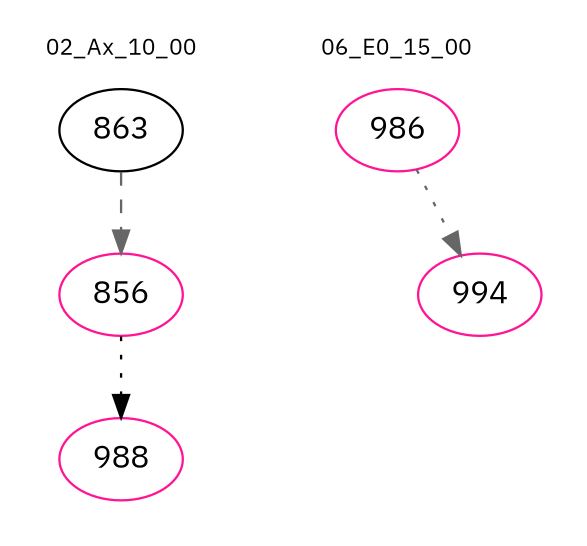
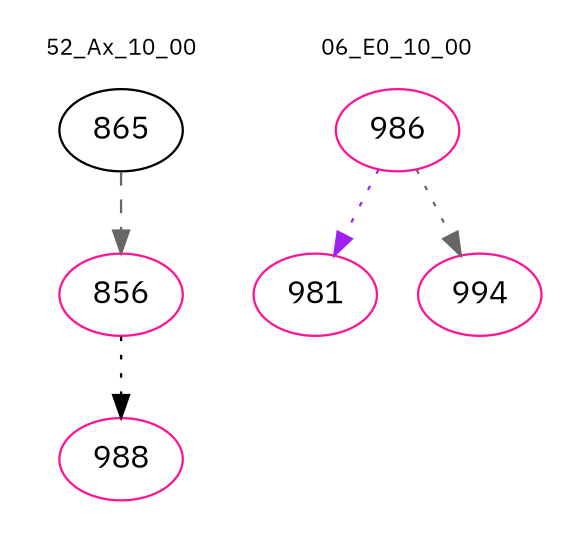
  digraph {
    fontname="IBM Plex Sans"
    node [color=deeppink fontname="IBM Plex Sans"]
    edge [color=gray40 fontname="IBM Plex Sans" style=dotted]
-   n1 [color=black label=863]
+   n1 [color=black label=865]
    n2 [label=856]
    n3 [label=988]
    n4 [label=986]
+   n5 [label=981]
    n6 [label=994]
    subgraph cluster_1 {
      color=white
      fontsize=10
-     label="02_Ax_10_00"
+     label="52_Ax_10_00"
      n1
      n2
      n3
    }
    subgraph cluster_2 {
      color=white
      fontsize=10
-     label="06_E0_15_00"
+     label="06_E0_10_00"
      n4
+     n5
      n6
    }
    n1 -> n2 [style=dashed]
    n2 -> n3 [color=black]
+   n4 -> n5 [color=purple]
    n4 -> n6
  }
